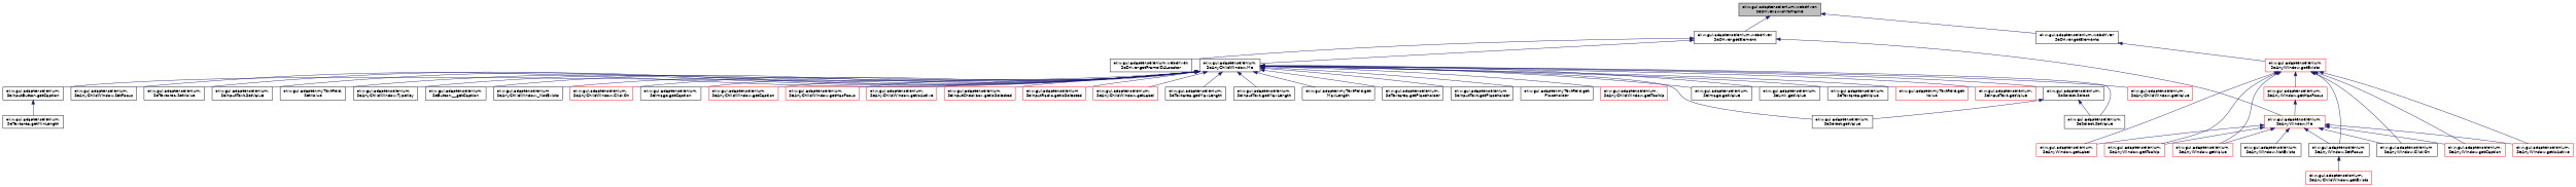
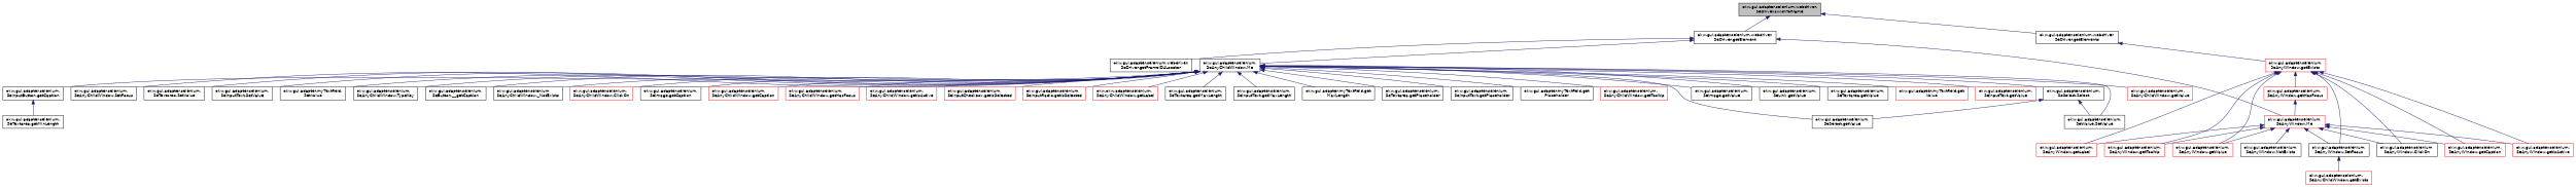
  digraph {
    rankdir=TB
    node [color=black fillcolor=white fontname=Helvetica fontsize=10 shape=record style=filled]
    edge [color=midnightblue dir=back fontname=Helvetica fontsize=10 labelfontname=Helvetica labelfontsize=10 style=solid]
    n1 [fillcolor=grey75 fontcolor=black height=0.2 label="okw.gui.adapter.selenium.webdriver.\lSeDriver.swichToFrame" width=0.4]
    n2 [height=0.2 label="okw.gui.adapter.selenium.webdriver.\lSeDriver.getElement" width=0.4]
    n3 [height=0.2 label="okw.gui.adapter.selenium.webdriver.\lSeDriver.getElements" width=0.4]
    n4 [height=0.2 label="okw.gui.adapter.selenium.webdriver.\lSeDriver.getFrameID4Locator" width=0.4]
    n5 [height=0.2 label="okw.gui.adapter.selenium.\lSeAnyChildWindow.Me" width=0.4]
    n6 [color=red height=0.2 label="okw.gui.adapter.selenium.\lSeAnyWindow.Me" width=0.4]
    n7 [color=red height=0.2 label="okw.gui.adapter.selenium.\lSeAnyWindow.getExists" width=0.4]
    n8 [height=0.2 label="okw.gui.adapter.selenium.\lSeButton.__getCaption" width=0.4]
    n9 [height=0.2 label="okw.gui.adapter.selenium.\lSeAnyChildWindow._NotExists" width=0.4]
    n10 [color=red height=0.2 label="okw.gui.adapter.selenium.\lSeAnyChildWindow.ClickOn" width=0.4]
    n11 [height=0.2 label="okw.gui.adapter.selenium.\lSeInputButton.getCaption" width=0.4]
    n12 [height=0.2 label="okw.gui.adapter.selenium.\lSeImage.getCaption" width=0.4]
    n13 [color=red height=0.2 label="okw.gui.adapter.selenium.\lSeAnyChildWindow.getCaption" width=0.4]
    n14 [color=red height=0.2 label="okw.gui.adapter.selenium.\lSeAnyChildWindow.getHasFocus" width=0.4]
    n15 [color=red height=0.2 label="okw.gui.adapter.selenium.\lSeAnyChildWindow.getIsActive" width=0.4]
    n16 [color=red height=0.2 label="okw.gui.adapter.selenium.\lSeInputCheckbox.getIsSelected" width=0.4]
    n17 [color=red height=0.2 label="okw.gui.adapter.selenium.\lSeInputRadio.getIsSelected" width=0.4]
-   n18 [color=red height=0.2 label="okw.gui.adapter.selenium.\lSeAnyChildWindow.getLabel" width=0.4]
+   n18 [color=red height=0.2 label="okw.okw.adapter.selenium.\lSeAnyChildWindow.getLabel" width=0.4]
    n19 [height=0.2 label="okw.gui.adapter.selenium.\lSeTextarea.getMaxLength" width=0.4]
    n20 [height=0.2 label="okw.gui.adapter.selenium.\lSeInputText.getMaxLength" width=0.4]
    n21 [height=0.2 label="okw.gui.adapter.myTextfield.get\lMaxLength" width=0.4]
    n22 [height=0.2 label="okw.gui.adapter.selenium.\lSeTextarea.getPlaceholder" width=0.4]
    n23 [height=0.2 label="okw.gui.adapter.selenium.\lSeInputText.getPlaceholder" width=0.4]
    n24 [height=0.2 label="okw.gui.adapter.myTextfield.get\lPlaceholder" width=0.4]
    n25 [color=red height=0.2 label="okw.gui.adapter.selenium.\lSeAnyChildWindow.getTooltip" width=0.4]
    n26 [height=0.2 label="okw.gui.adapter.selenium.\lSeImage.getValue" width=0.4]
    n27 [height=0.2 label="okw.gui.adapter.selenium.\lSeLink.getValue" width=0.4]
    n28 [height=0.2 label="okw.gui.adapter.selenium.\lSeTextarea.getValue" width=0.4]
    n29 [color=red height=0.2 label="okw.gui.adapter.myTextfield.get\lValue" width=0.4]
    n30 [color=red height=0.2 label="okw.gui.adapter.selenium.\lSeInputText.getValue" width=0.4]
    n31 [height=0.2 label="okw.gui.adapter.selenium.\lSeSelect.getValue" width=0.4]
    n32 [color=red height=0.2 label="okw.gui.adapter.selenium.\lSeAnyChildWindow.getValue" width=0.4]
    n33 [height=0.2 label="okw.gui.adapter.selenium.\lSeSelect.Select" width=0.4]
-   n34 [height=0.2 label="okw.gui.adapter.selenium.\lSeSelect.SetValue" width=0.4]
+   n34 [height=0.2 label="okw.gui.adapter.selenium.\lSetValue.SetValue" width=0.4]
    n35 [height=0.2 label="okw.gui.adapter.selenium.\lSeAnyChildWindow.SetFocus" width=0.4]
    n36 [height=0.2 label="okw.gui.adapter.selenium.\lSeTextarea.SetValue" width=0.4]
    n37 [height=0.2 label="okw.gui.adapter.selenium.\lSeInputText.SetValue" width=0.4]
    n38 [height=0.2 label="okw.gui.adapter.myTextfield.\lSetValue" width=0.4]
    n39 [height=0.2 label="okw.gui.adapter.selenium.\lSeAnyChildWindow.TypeKey" width=0.4]
    n40 [height=0.2 label="okw.gui.adapter.selenium.\lSeAnyWindow.ClickOn" width=0.4]
    n41 [color=red height=0.2 label="okw.gui.adapter.selenium.\lSeAnyWindow.getCaption" width=0.4]
    n42 [color=red height=0.2 label="okw.gui.adapter.selenium.\lSeAnyWindow.getIsActive" width=0.4]
    n43 [color=red height=0.2 label="okw.gui.adapter.selenium.\lSeAnyWindow.getLabel" width=0.4]
    n44 [color=red height=0.2 label="okw.gui.adapter.selenium.\lSeAnyWindow.getTooltip" width=0.4]
    n45 [color=red height=0.2 label="okw.gui.adapter.selenium.\lSeAnyWindow.getValue" width=0.4]
    n46 [height=0.2 label="okw.gui.adapter.selenium.\lSeAnyWindow.NotExists" width=0.4]
    n47 [height=0.2 label="okw.gui.adapter.selenium.\lSeAnyWindow.SetFocus" width=0.4]
    n48 [height=0.2 label="okw.gui.adapter.selenium.\lSeTextarea.getMinLength" width=0.4]
    n49 [color=red height=0.2 label="okw.gui.adapter.selenium.\lSeAnyWindow.getHasFocus" width=0.4]
    n50 [color=red height=0.2 label="okw.gui.adapter.selenium.\lSeAnyChildWindow.getExists" width=0.4]
    n1 -> n2
    n1 -> n3
    n2 -> n4
    n2 -> n5
    n2 -> n6
    n3 -> n7
    n5 -> n8
    n5 -> n9
    n5 -> n10
    n5 -> n11
    n5 -> n12
    n5 -> n13
    n5 -> n14
    n5 -> n15
    n5 -> n16
    n5 -> n17
    n5 -> n18
    n5 -> n19
    n5 -> n20
    n5 -> n21
    n5 -> n22
    n5 -> n23
    n5 -> n24
    n5 -> n25
    n5 -> n26
    n5 -> n27
    n5 -> n28
    n5 -> n29
    n5 -> n30
    n5 -> n31
    n5 -> n32
    n5 -> n33
    n5 -> n34
    n5 -> n35
    n5 -> n36
    n5 -> n37
    n5 -> n38
    n5 -> n39
    n6 -> n40
    n6 -> n41
    n6 -> n42
    n6 -> n43
    n6 -> n44
    n6 -> n45
    n6 -> n46
    n6 -> n47
    n7 -> n40
    n7 -> n41
    n7 -> n42
    n7 -> n43
    n7 -> n44
    n7 -> n45
    n7 -> n47
    n7 -> n49
    n11 -> n48
    n33 -> n31
    n33 -> n34
    n47 -> n50
    n49 -> n6
  }
